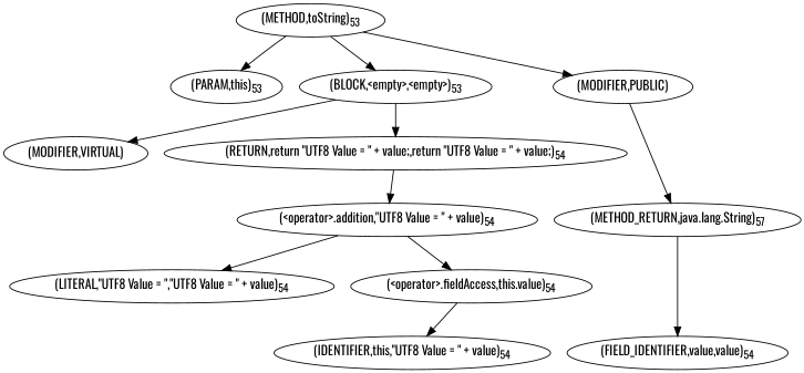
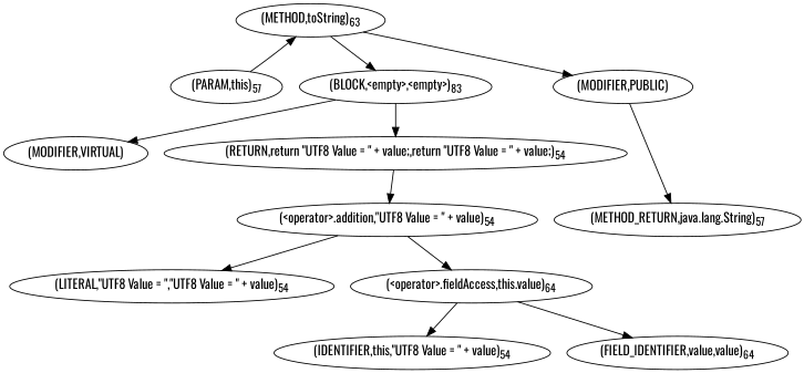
  digraph {
    fontname=Oswald
    node [fontname=Oswald]
    edge [fontname=Oswald]
-   n1 [label=<(METHOD,toString)<SUB>53</SUB>>]
-   n2 [label=<(PARAM,this)<SUB>53</SUB>>]
-   n3 [label=<(BLOCK,&lt;empty&gt;,&lt;empty&gt;)<SUB>53</SUB>>]
+   n1 [label=<(METHOD,toString)<SUB>63</SUB>>]
+   n2 [label=<(PARAM,this)<SUB>57</SUB>>]
+   n3 [label=<(BLOCK,&lt;empty&gt;,&lt;empty&gt;)<SUB>83</SUB>>]
    n4 [label=<(MODIFIER,PUBLIC)>]
    n5 [label=<(MODIFIER,VIRTUAL)>]
    n6 [label=<(RETURN,return &quot;UTF8 Value = &quot; + value;,return &quot;UTF8 Value = &quot; + value;)<SUB>54</SUB>>]
    n7 [label=<(METHOD_RETURN,java.lang.String)<SUB>57</SUB>>]
    n8 [label=<(&lt;operator&gt;.addition,&quot;UTF8 Value = &quot; + value)<SUB>54</SUB>>]
    n9 [label=<(LITERAL,&quot;UTF8 Value = &quot;,&quot;UTF8 Value = &quot; + value)<SUB>54</SUB>>]
-   n10 [label=<(&lt;operator&gt;.fieldAccess,this.value)<SUB>54</SUB>>]
+   n10 [label=<(&lt;operator&gt;.fieldAccess,this.value)<SUB>64</SUB>>]
    n11 [label=<(IDENTIFIER,this,&quot;UTF8 Value = &quot; + value)<SUB>54</SUB>>]
-   n12 [label=<(FIELD_IDENTIFIER,value,value)<SUB>54</SUB>>]
-   n1 -> n2
+   n12 [label=<(FIELD_IDENTIFIER,value,value)<SUB>64</SUB>>]
+   n2 -> n1
    n1 -> n3
    n1 -> n4
    n3 -> n5
    n3 -> n6
    n4 -> n7
    n6 -> n8
    n8 -> n9
    n8 -> n10
    n10 -> n11
-   n7 -> n12
+   n10 -> n12
  }
